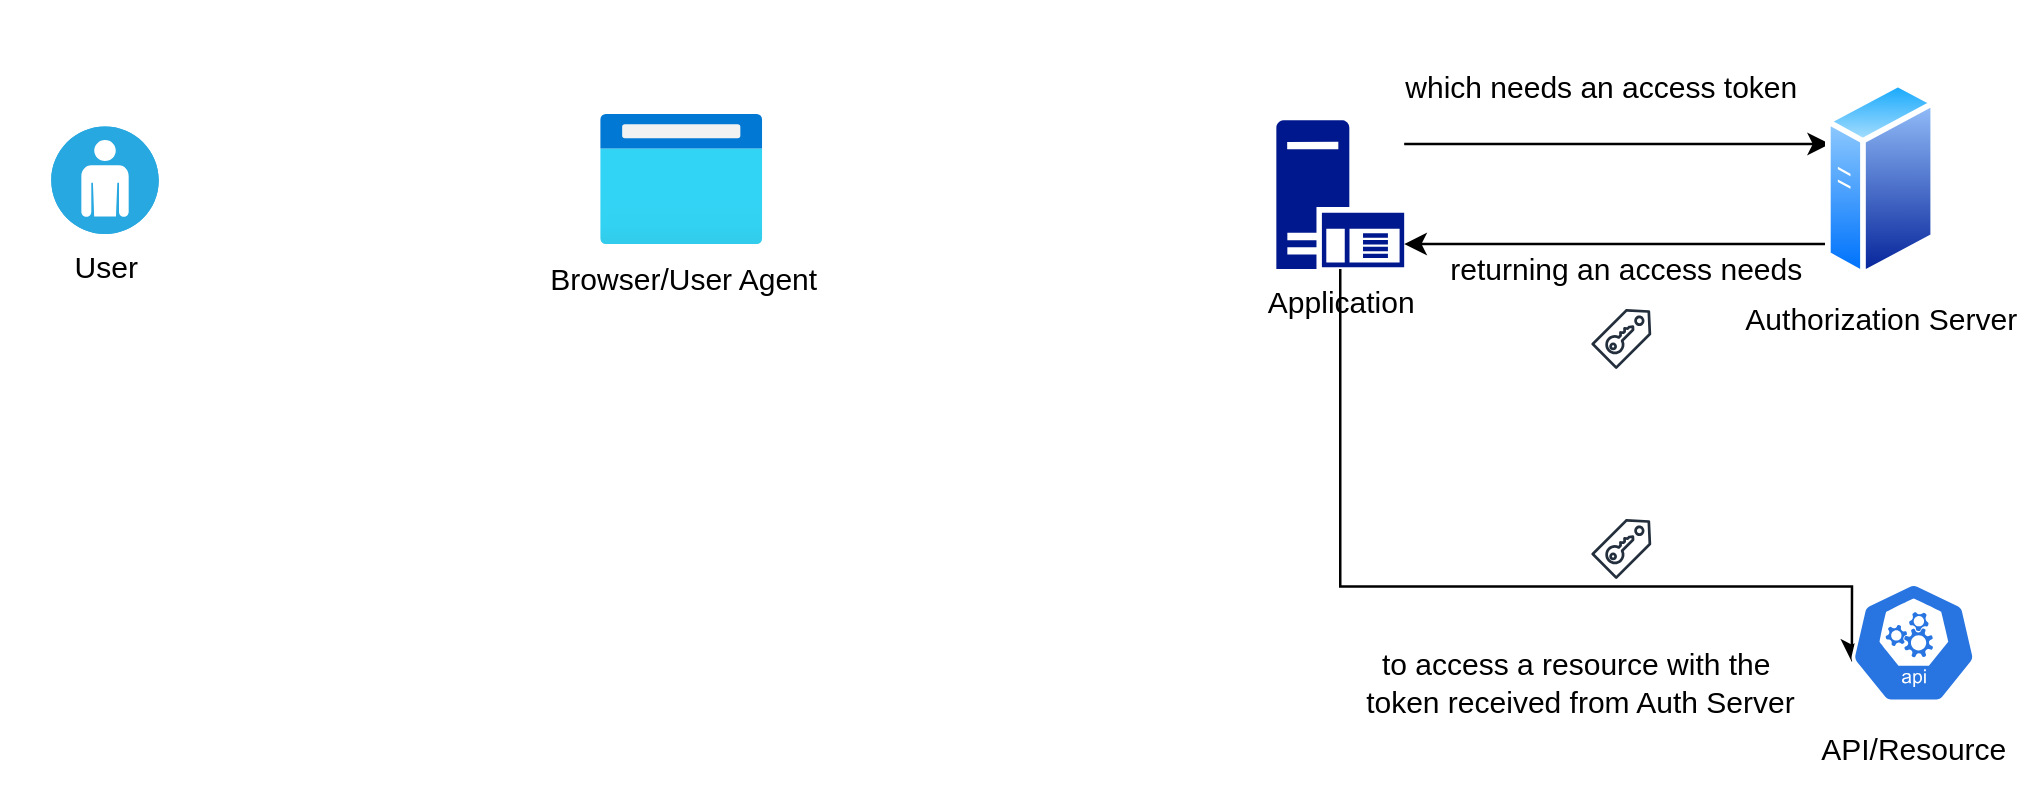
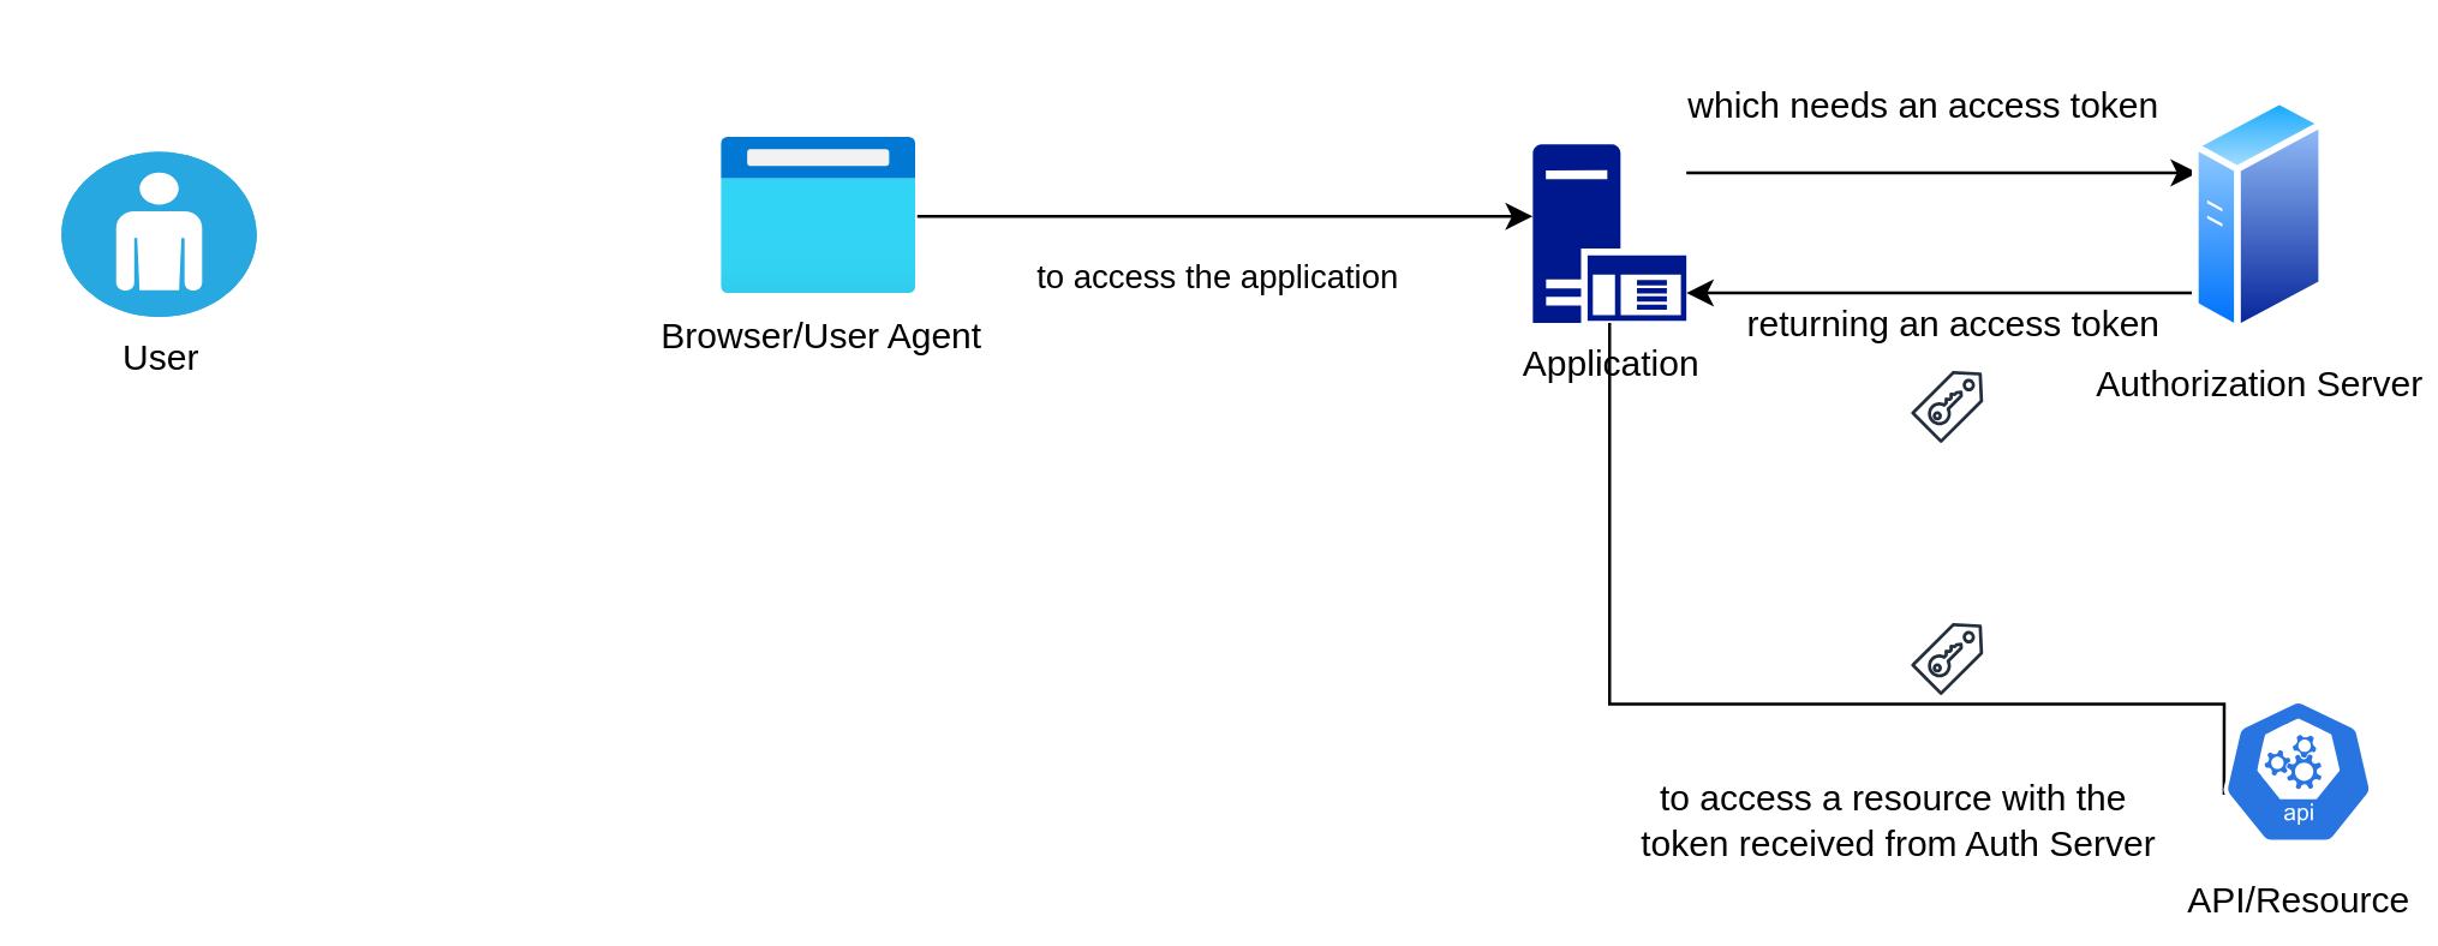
  <mxCell id="0" />
  <mxCell id="1" parent="0" />
+ <mxCell id="2" value="to access the application" style="edgeStyle=orthogonalEdgeStyle;rounded=0;orthogonalLoop=1;jettySize=auto;html=1;" edge="1" parent="1" source="3" target="7"><mxGeometry x="-0.021" y="-20" relative="1" as="geometry"><Array as="points"><mxPoint x="430" y="72" /><mxPoint x="430" y="72" /></Array><mxPoint as="offset" /></mxGeometry></mxCell>
  <mxCell id="3" value="Browser/User Agent" style="aspect=fixed;html=1;points=[];align=center;image;fontSize=12;image=img/lib/azure2/general/Browser.svg;" vertex="1" parent="1"><mxGeometry x="240" y="45.5" width="65" height="52" as="geometry" /></mxCell>
- <mxCell id="4" value="User" style="fillColor=#28A8E0;verticalLabelPosition=bottom;sketch=0;html=1;strokeColor=#ffffff;verticalAlign=top;align=center;points=[[0.145,0.145,0],[0.5,0,0],[0.855,0.145,0],[1,0.5,0],[0.855,0.855,0],[0.5,1,0],[0.145,0.855,0],[0,0.5,0]];pointerEvents=1;shape=mxgraph.cisco_safe.compositeIcon;bgIcon=ellipse;resIcon=mxgraph.cisco_safe.capability.user;" vertex="1" parent="1"><mxGeometry x="20" y="50" width="43" height="43" as="geometry" /></mxCell>
+ <mxCell id="4" value="User" style="fillColor=#28A8E0;verticalLabelPosition=bottom;sketch=0;html=1;strokeColor=#ffffff;verticalAlign=top;align=center;points=[[0.145,0.145,0],[0.5,0,0],[0.855,0.145,0],[1,0.5,0],[0.855,0.855,0],[0.5,1,0],[0.145,0.855,0],[0,0.5,0]];pointerEvents=1;shape=mxgraph.cisco_safe.compositeIcon;bgIcon=ellipse;resIcon=mxgraph.cisco_safe.capability.user;" vertex="1" parent="1"><mxGeometry x="20" y="50" width="65" height="55" as="geometry" /></mxCell>
  <mxCell id="5" style="edgeStyle=orthogonalEdgeStyle;rounded=0;orthogonalLoop=1;jettySize=auto;html=1;" edge="1" parent="1" source="7" target="9"><mxGeometry relative="1" as="geometry"><Array as="points"><mxPoint x="650" y="57" /><mxPoint x="650" y="57" /></Array></mxGeometry></mxCell>
- <mxCell id="6" style="edgeStyle=orthogonalEdgeStyle;rounded=0;orthogonalLoop=1;jettySize=auto;html=1;entryX=0.005;entryY=0.63;entryDx=0;entryDy=0;entryPerimeter=0;" edge="1" parent="1" source="7" target="10"><mxGeometry relative="1" as="geometry"><Array as="points"><mxPoint x="536" y="234" /></Array></mxGeometry></mxCell>
+ <mxCell id="6" style="edgeStyle=orthogonalEdgeStyle;rounded=0;orthogonalLoop=1;jettySize=auto;html=1;entryX=0.005;entryY=0.63;entryDx=0;entryDy=0;entryPerimeter=0;endArrow=none;" edge="1" parent="1" source="7" target="10"><mxGeometry relative="1" as="geometry"><Array as="points"><mxPoint x="536" y="234" /></Array></mxGeometry></mxCell>
  <mxCell id="7" value="Application" style="sketch=0;aspect=fixed;pointerEvents=1;shadow=0;dashed=0;html=1;strokeColor=none;labelPosition=center;verticalLabelPosition=bottom;verticalAlign=top;align=center;fillColor=#00188D;shape=mxgraph.mscae.enterprise.application_server" vertex="1" parent="1"><mxGeometry x="510" y="47.5" width="51.17" height="59.5" as="geometry" /></mxCell>
  <mxCell id="8" style="edgeStyle=orthogonalEdgeStyle;rounded=0;orthogonalLoop=1;jettySize=auto;html=1;" edge="1" parent="1" source="9" target="7"><mxGeometry relative="1" as="geometry"><Array as="points"><mxPoint x="650" y="97" /><mxPoint x="650" y="97" /></Array></mxGeometry></mxCell>
  <mxCell id="9" value="Authorization Server" style="aspect=fixed;perimeter=ellipsePerimeter;html=1;align=center;shadow=0;dashed=0;spacingTop=3;image;image=img/lib/active_directory/generic_server.svg;" vertex="1" parent="1"><mxGeometry x="730" y="31.82" width="44.44" height="79.36" as="geometry" /></mxCell>
  <mxCell id="10" value="API/Resource" style="sketch=0;html=1;dashed=0;whitespace=wrap;fillColor=#2875E2;strokeColor=#ffffff;points=[[0.005,0.63,0],[0.1,0.2,0],[0.9,0.2,0],[0.5,0,0],[0.995,0.63,0],[0.72,0.99,0],[0.5,1,0],[0.28,0.99,0]];verticalLabelPosition=bottom;align=center;verticalAlign=top;shape=mxgraph.kubernetes.icon;prIcon=api" vertex="1" parent="1"><mxGeometry x="740" y="227" width="50" height="59" as="geometry" /></mxCell>
  <mxCell id="11" value="which needs an access token" style="text;html=1;align=center;verticalAlign=middle;resizable=0;points=[];autosize=1;strokeColor=none;fillColor=none;" vertex="1" parent="1"><mxGeometry x="550" y="20" width="180" height="30" as="geometry" /></mxCell>
- <mxCell id="12" value="returning an access needs" style="text;html=1;align=center;verticalAlign=middle;resizable=0;points=[];autosize=1;strokeColor=none;fillColor=none;" vertex="1" parent="1"><mxGeometry x="570" y="93" width="160" height="30" as="geometry" /></mxCell>
+ <mxCell id="12" value="returning an access token" style="text;html=1;align=center;verticalAlign=middle;resizable=0;points=[];autosize=1;strokeColor=none;fillColor=none;" vertex="1" parent="1"><mxGeometry x="570" y="93" width="160" height="30" as="geometry" /></mxCell>
  <mxCell id="13" value="" style="sketch=0;outlineConnect=0;fontColor=#232F3E;gradientColor=none;fillColor=#232F3D;strokeColor=none;dashed=0;verticalLabelPosition=bottom;verticalAlign=top;align=center;html=1;fontSize=12;fontStyle=0;aspect=fixed;pointerEvents=1;shape=mxgraph.aws4.saml_token;" vertex="1" parent="1"><mxGeometry x="636" y="123" width="24" height="24" as="geometry" /></mxCell>
  <mxCell id="14" value="to access a resource with the&lt;br&gt;&amp;nbsp;token received from Auth Server" style="text;html=1;align=center;verticalAlign=middle;resizable=0;points=[];autosize=1;strokeColor=none;fillColor=none;" vertex="1" parent="1"><mxGeometry x="530" y="253" width="200" height="40" as="geometry" /></mxCell>
  <mxCell id="15" value="" style="sketch=0;outlineConnect=0;fontColor=#232F3E;gradientColor=none;fillColor=#232F3D;strokeColor=none;dashed=0;verticalLabelPosition=bottom;verticalAlign=top;align=center;html=1;fontSize=12;fontStyle=0;aspect=fixed;pointerEvents=1;shape=mxgraph.aws4.saml_token;" vertex="1" parent="1"><mxGeometry x="636" y="207" width="24" height="24" as="geometry" /></mxCell>
